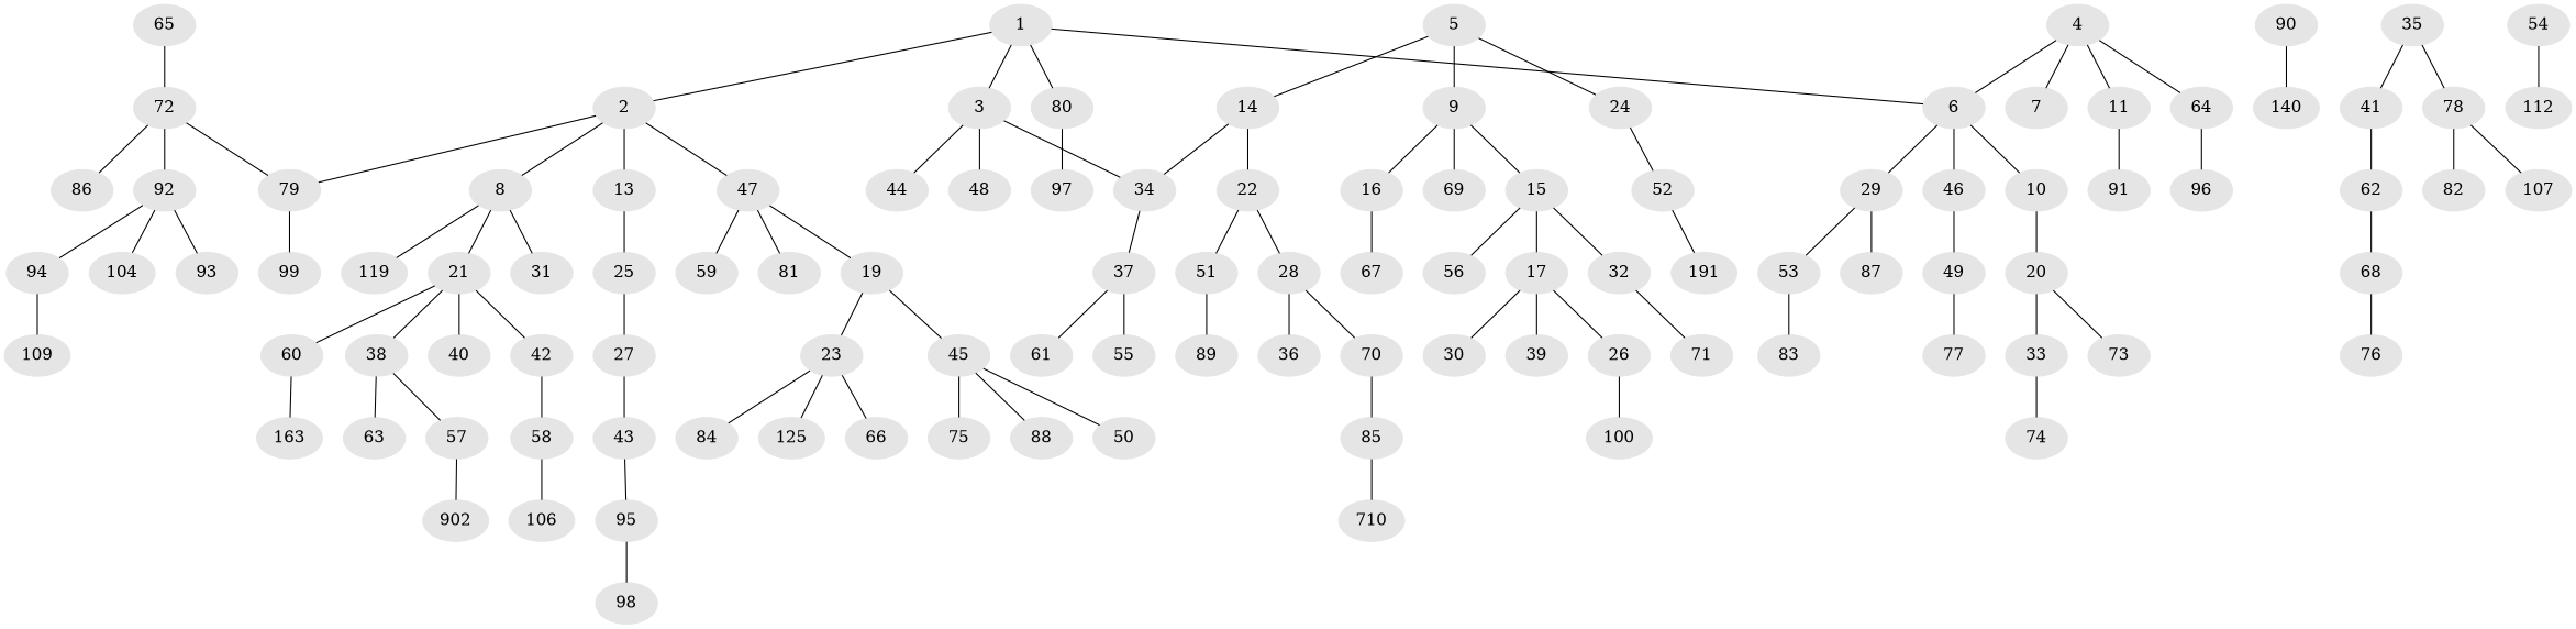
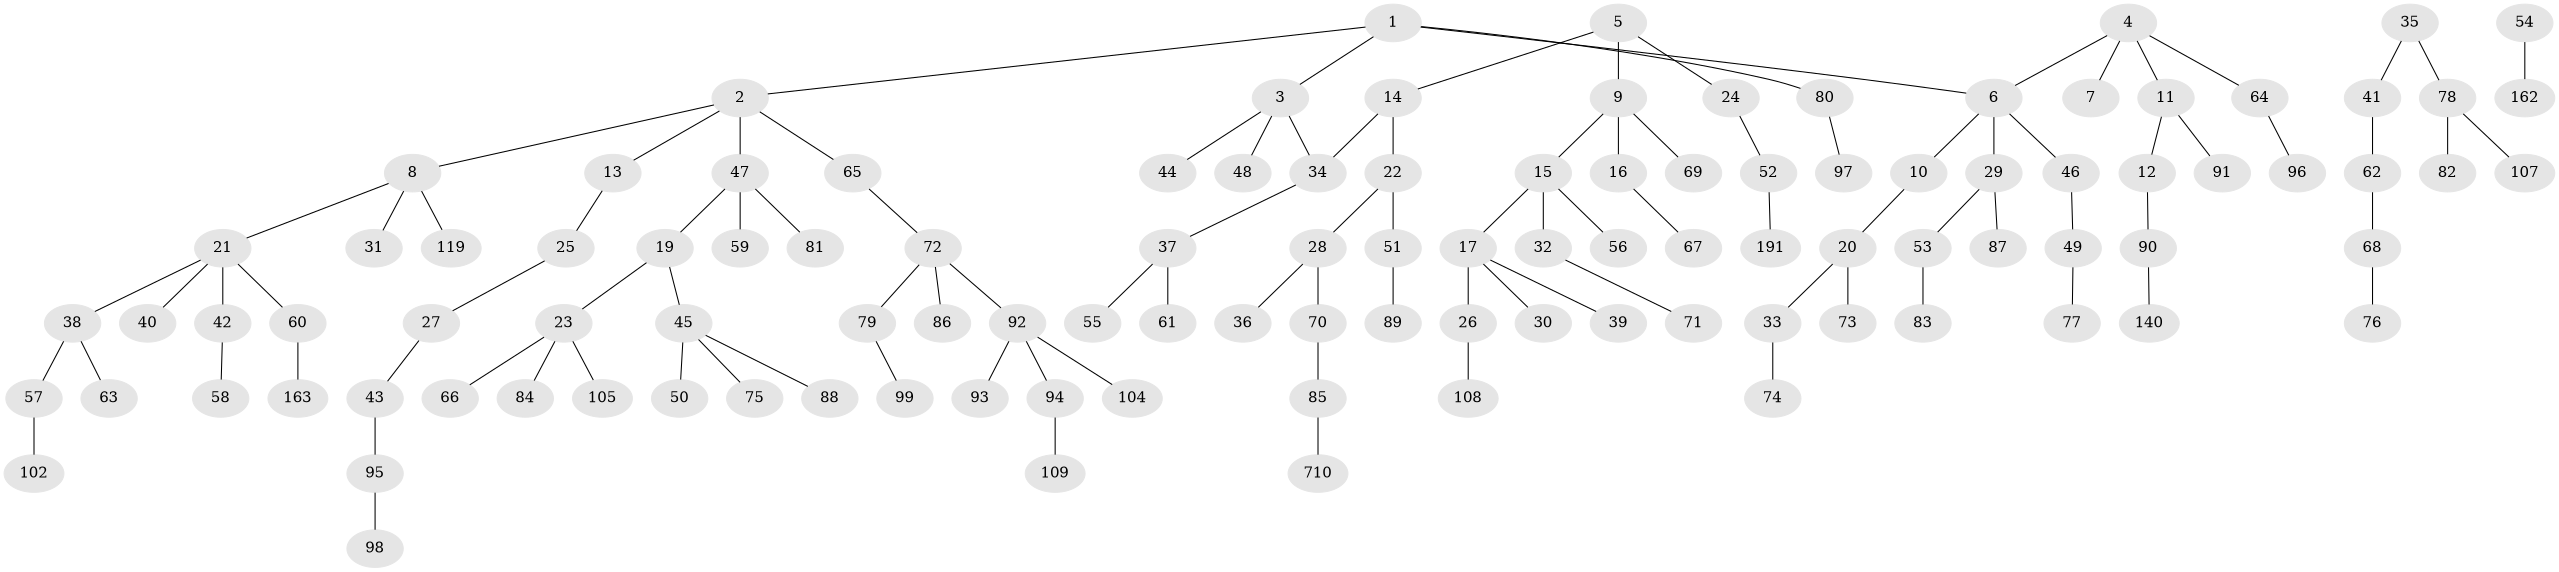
  graph {
    node [color=gray90 style=filled]
    1
    2
    3
    80
    6
    8
    13
    47
    65
    44
    48
    34
    4
    7
    11
    64
    97
    21
    31
    n20 [label=119]
    25
    19
    59
    81
    72
    5
    9
    14
    24
    10
    29
    46
+   12
    91
    96
    15
    16
    69
    22
    52
    20
    53
    87
    49
    38
    40
    42
    60
    17
    32
    56
    67
    33
    73
    90
    n56 [label=140]
    23
    45
    27
    28
    51
    37
    26
    30
    39
    71
-   108 [label=100]
+   108
    35
    41
    78
    66
    84
-   105 [label=125]
+   105
    50
    75
    88
    74
    57
    63
    58
    n81 [label=163]
    36
    70
    89
    n85 [label=191]
    43
    95
    85
    83
    54
-   112
+   112 [label=162]
    55
    61
    62
    82
    107
-   102 [label=902]
+   102
    68
-   106
    98
    77
    76
    79
    86
    92
    n106 [label=710]
    99
    93
    94
    104
    109
    1 -- 2
    1 -- 3
    1 -- 80
    1 -- 6
    2 -- 8
    2 -- 13
    2 -- 47
-   2 -- 79
+   2 -- 65
    3 -- 44
    3 -- 48
    3 -- 34
    80 -- 97
    6 -- 10
    6 -- 29
    6 -- 46
    8 -- 21
    8 -- 31
    8 -- n20
    13 -- 25
    47 -- 19
    47 -- 59
    47 -- 81
    65 -- 72
    34 -- 37
    4 -- 6
    4 -- 7
    4 -- 11
    4 -- 64
+   11 -- 12
    11 -- 91
    64 -- 96
    21 -- 38
    21 -- 40
    21 -- 42
    21 -- 60
    25 -- 27
    19 -- 23
    19 -- 45
    72 -- 79
    72 -- 86
    72 -- 92
    5 -- 9
    5 -- 14
    5 -- 24
    9 -- 15
    9 -- 16
    9 -- 69
    14 -- 34
    14 -- 22
    24 -- 52
    10 -- 20
    29 -- 53
    29 -- 87
    46 -- 49
+   12 -- 90
    15 -- 17
    15 -- 32
    15 -- 56
    16 -- 67
    22 -- 28
    22 -- 51
    52 -- n85
    20 -- 33
    20 -- 73
    53 -- 83
    49 -- 77
    38 -- 57
    38 -- 63
    42 -- 58
    60 -- n81
    17 -- 26
    17 -- 30
    17 -- 39
    32 -- 71
    33 -- 74
    90 -- n56
    23 -- 66
    23 -- 84
    23 -- 105
    45 -- 50
    45 -- 75
    45 -- 88
    27 -- 43
    28 -- 36
    28 -- 70
    51 -- 89
    37 -- 55
    37 -- 61
    26 -- 108
    35 -- 41
    35 -- 78
    41 -- 62
    78 -- 82
    78 -- 107
    57 -- 102
-   58 -- 106
    70 -- 85
    43 -- 95
    95 -- 98
    85 -- n106
    54 -- 112
    62 -- 68
    68 -- 76
    79 -- 99
    92 -- 93
    92 -- 94
    92 -- 104
    94 -- 109
  }
